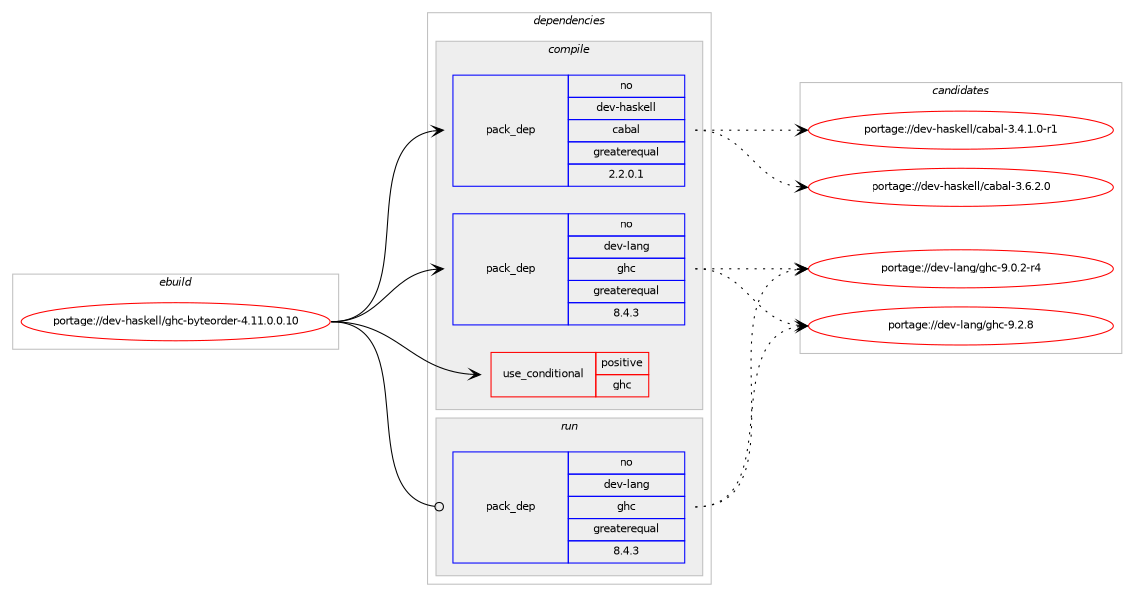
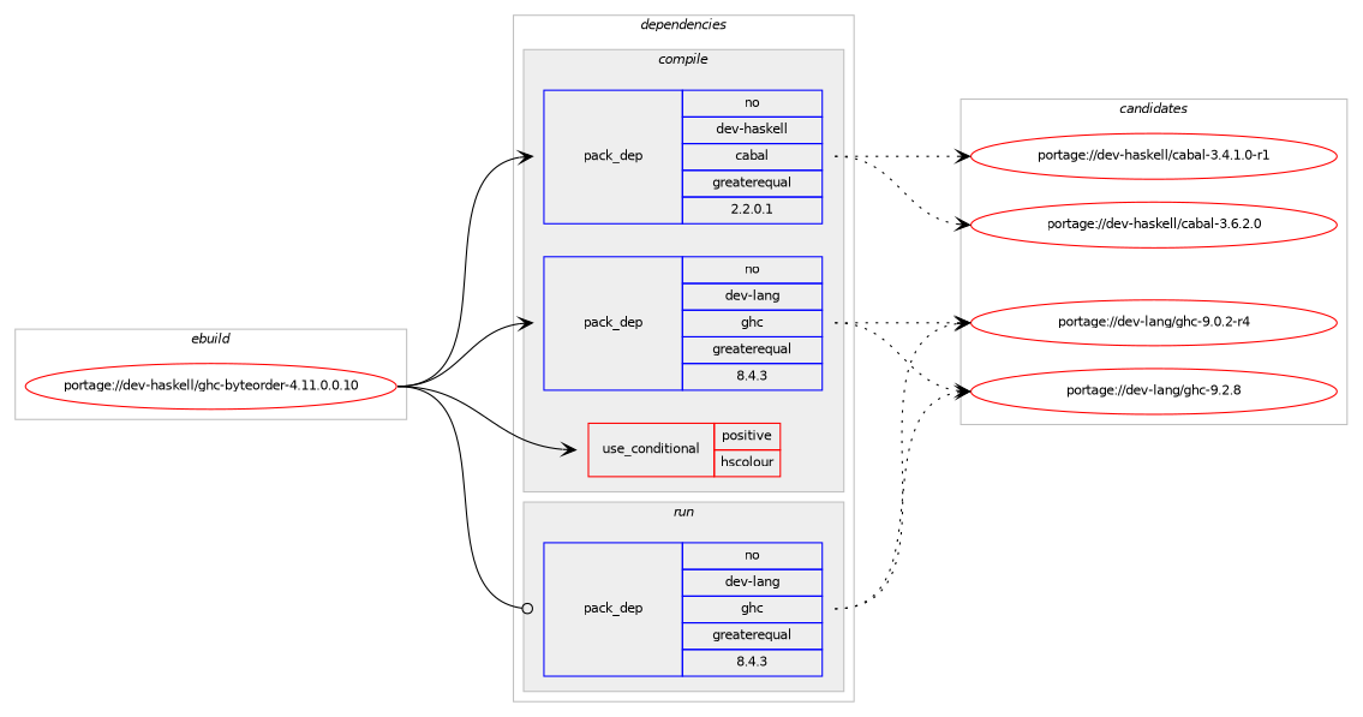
  digraph {
    compound=true
    concentrate=true
    fontname="DejaVu Sans"
    fontsize=10
    newrank=true
    rankdir=LR
    ranksep=1.5
    node [color=red fontname="DejaVu Sans" fontsize=10]
    edge [arrowhead=vee fontname="DejaVu Sans" headport=w style=dotted tailport=e weight=100]
    n1 [label="portage://dev-haskell/ghc-byteorder-4.11.0.0.10" width=4]
-   n2 [label=<<TABLE BORDER="0" CELLBORDER="1" CELLSPACING="0" CELLPADDING="4"><TR><TD ROWSPAN="3" CELLPADDING="10">use_conditional</TD></TR><TR><TD>positive</TD></TR><TR><TD>ghc</TD></TR></TABLE>> shape=none]
+   n2 [label=<<TABLE BORDER="0" CELLBORDER="1" CELLSPACING="0" CELLPADDING="4"><TR><TD ROWSPAN="3" CELLPADDING="10">use_conditional</TD></TR><TR><TD>positive</TD></TR><TR><TD>hscolour</TD></TR></TABLE>> shape=none]
    n3 [color=blue label=<<TABLE BORDER="0" CELLBORDER="1" CELLSPACING="0" CELLPADDING="4" WIDTH="220"><TR><TD ROWSPAN="6" CELLPADDING="30">pack_dep</TD></TR><TR><TD WIDTH="110">no</TD></TR><TR><TD>dev-haskell</TD></TR><TR><TD>cabal</TD></TR><TR><TD>greaterequal</TD></TR><TR><TD>2.2.0.1</TD></TR></TABLE>> shape=none]
    n4 [color=blue label=<<TABLE BORDER="0" CELLBORDER="1" CELLSPACING="0" CELLPADDING="4" WIDTH="220"><TR><TD ROWSPAN="6" CELLPADDING="30">pack_dep</TD></TR><TR><TD WIDTH="110">no</TD></TR><TR><TD>dev-lang</TD></TR><TR><TD>ghc</TD></TR><TR><TD>greaterequal</TD></TR><TR><TD>8.4.3</TD></TR></TABLE>> shape=none]
    n5 [color=blue label=<<TABLE BORDER="0" CELLBORDER="1" CELLSPACING="0" CELLPADDING="4" WIDTH="220"><TR><TD ROWSPAN="6" CELLPADDING="30">pack_dep</TD></TR><TR><TD WIDTH="110">no</TD></TR><TR><TD>dev-lang</TD></TR><TR><TD>ghc</TD></TR><TR><TD>greaterequal</TD></TR><TR><TD>8.4.3</TD></TR></TABLE>> shape=none]
    n6 [label="portage://dev-haskell/cabal-3.4.1.0-r1" width=4]
    n7 [label="portage://dev-haskell/cabal-3.6.2.0" width=4]
    n8 [label="portage://dev-lang/ghc-9.0.2-r4" width=4]
    n9 [label="portage://dev-lang/ghc-9.2.8" width=4]
    subgraph cluster_1 {
      color=gray
      label=<<i>ebuild</i>>
      rank=same
      n1
    }
    subgraph cluster_2 {
      color=gray
      label=<<i>dependencies</i>>
      subgraph cluster_3 {
        color=gray
        fillcolor="#eeeeee"
        label=<<i>compile</i>>
        style=filled
        subgraph sub_4 {
          color=gray
          fillcolor="#eeeeee"
          label=<<i>compile</i>>
          style=filled
          n2
        }
        subgraph sub_5 {
          color=gray
          fillcolor="#eeeeee"
          label=<<i>compile</i>>
          style=filled
          n3
        }
        subgraph sub_6 {
          color=gray
          fillcolor="#eeeeee"
          label=<<i>compile</i>>
          style=filled
          n4
        }
      }
      subgraph cluster_7 {
        color=gray
        fillcolor="#eeeeee"
        label=<<i>compile and run</i>>
        style=filled
      }
      subgraph cluster_8 {
        color=gray
        fillcolor="#eeeeee"
        label=<<i>run</i>>
        style=filled
        subgraph sub_9 {
          color=gray
          fillcolor="#eeeeee"
          label=<<i>run</i>>
          style=filled
          n5
        }
      }
    }
    subgraph cluster_10 {
      color=gray
      label=<<i>candidates</i>>
      rank=same
      subgraph sub_11 {
        color=black
        label=<<i>candidates</i>>
        nodesep=1
        rank=same
        n6
        n7
      }
      subgraph sub_12 {
        color=black
        label=<<i>candidates</i>>
        nodesep=1
        rank=same
        n8
        n9
      }
      subgraph sub_13 {
        color=black
        label=<<i>candidates</i>>
        nodesep=1
        rank=same
        n8
        n9
      }
    }
    n1 -> n2 [style=solid weight=20]
    n1 -> n3 [style=solid weight=20]
    n1 -> n4 [style=solid weight=20]
    n1 -> n5 [arrowhead=odot style=solid weight=20]
    n3 -> n6
    n3 -> n7
    n4 -> n8
    n4 -> n9
    n5 -> n8
    n5 -> n9
  }
